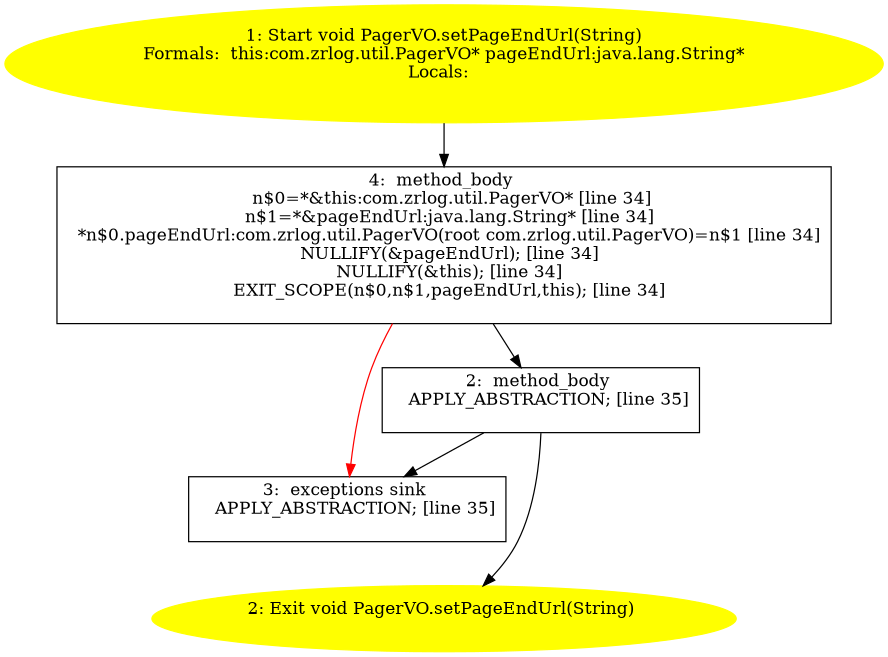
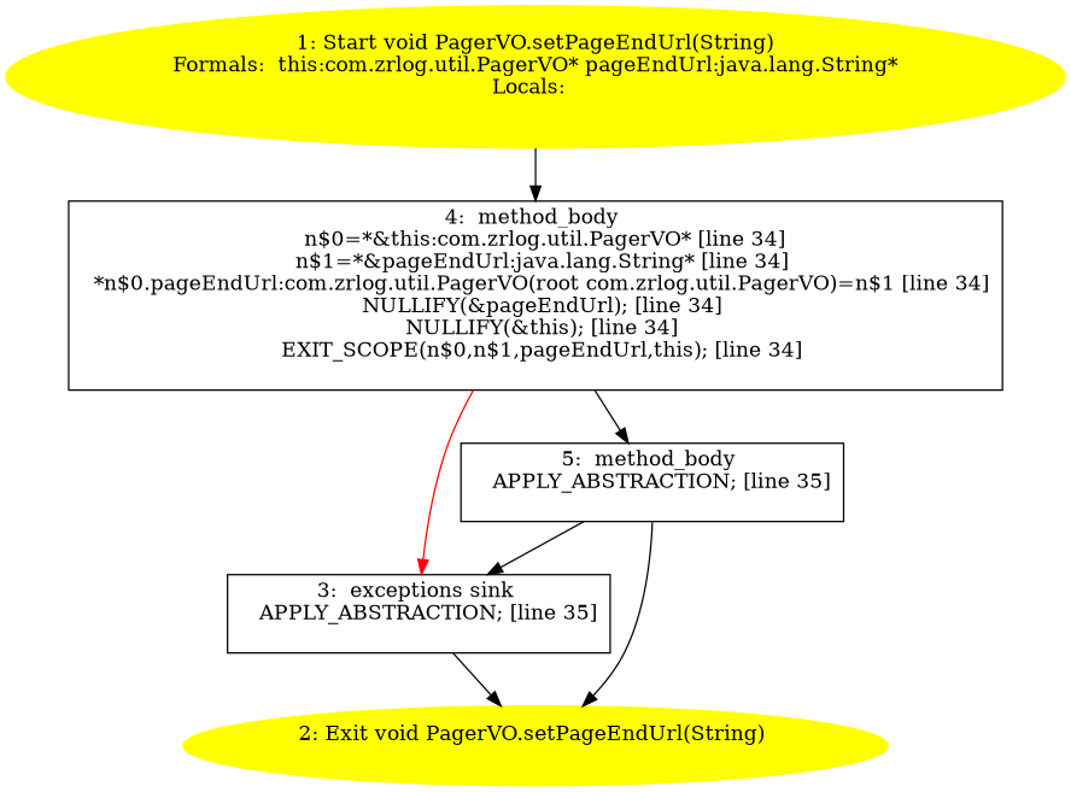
  digraph {
    node [shape=box]
    n1 [color=yellow label="1: Start void PagerVO.setPageEndUrl(String)\nFormals:  this:com.zrlog.util.PagerVO* pageEndUrl:java.lang.String*\nLocals:  \n  " style=filled shape=""]
    n2 [label="4:  method_body \n   n$0=*&this:com.zrlog.util.PagerVO* [line 34]\n  n$1=*&pageEndUrl:java.lang.String* [line 34]\n  *n$0.pageEndUrl:com.zrlog.util.PagerVO(root com.zrlog.util.PagerVO)=n$1 [line 34]\n  NULLIFY(&pageEndUrl); [line 34]\n  NULLIFY(&this); [line 34]\n  EXIT_SCOPE(n$0,n$1,pageEndUrl,this); [line 34]\n "]
    n3 [label="3:  exceptions sink \n   APPLY_ABSTRACTION; [line 35]\n "]
-   n4 [label="2:  method_body \n   APPLY_ABSTRACTION; [line 35]\n "]
+   n4 [label="5:  method_body \n   APPLY_ABSTRACTION; [line 35]\n "]
    n5 [color=yellow label="2: Exit void PagerVO.setPageEndUrl(String) \n  " style=filled shape=""]
    n1 -> n2
    n2 -> n3 [color=red]
    n2 -> n4
+   n3 -> n5
    n4 -> n3 [color=black]
    n4 -> n5
  }
